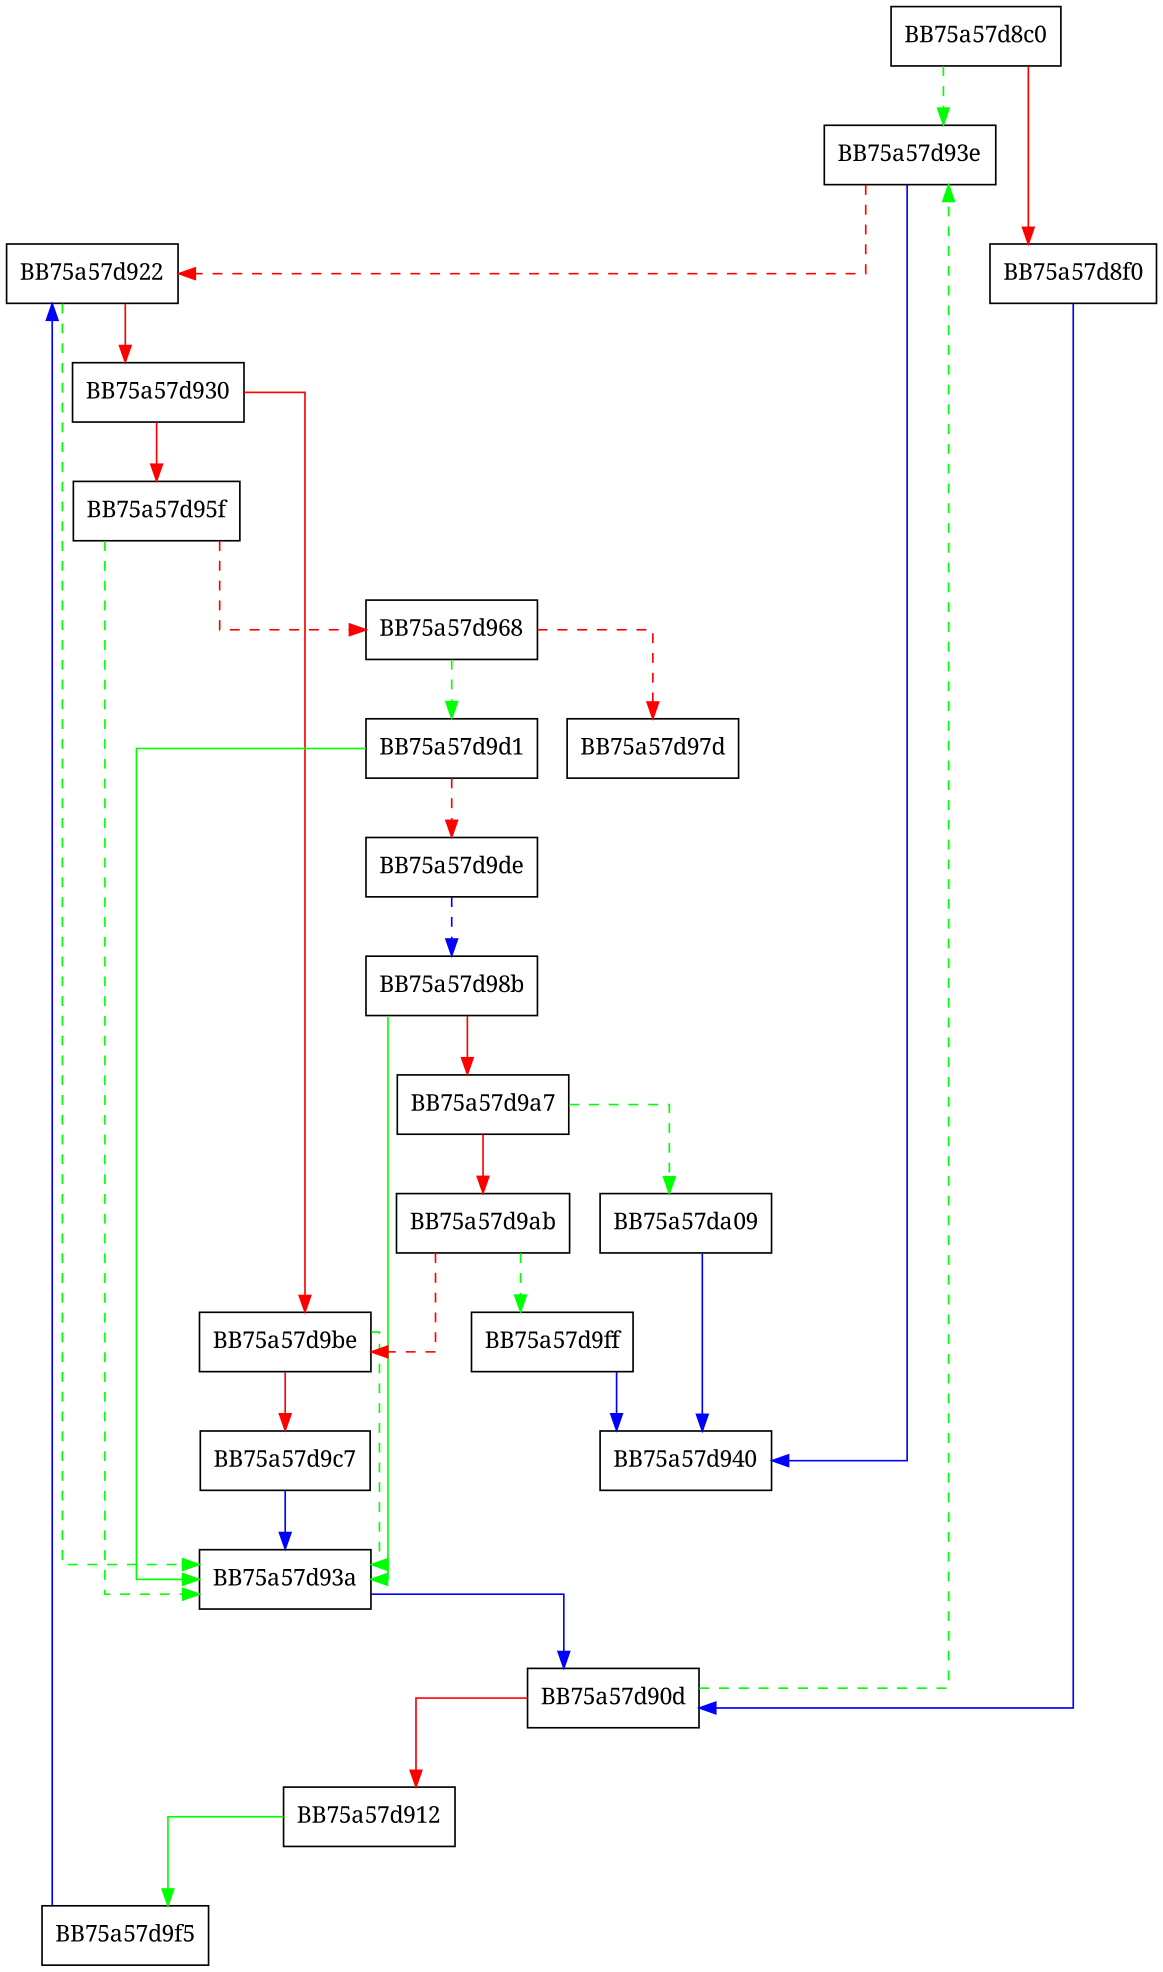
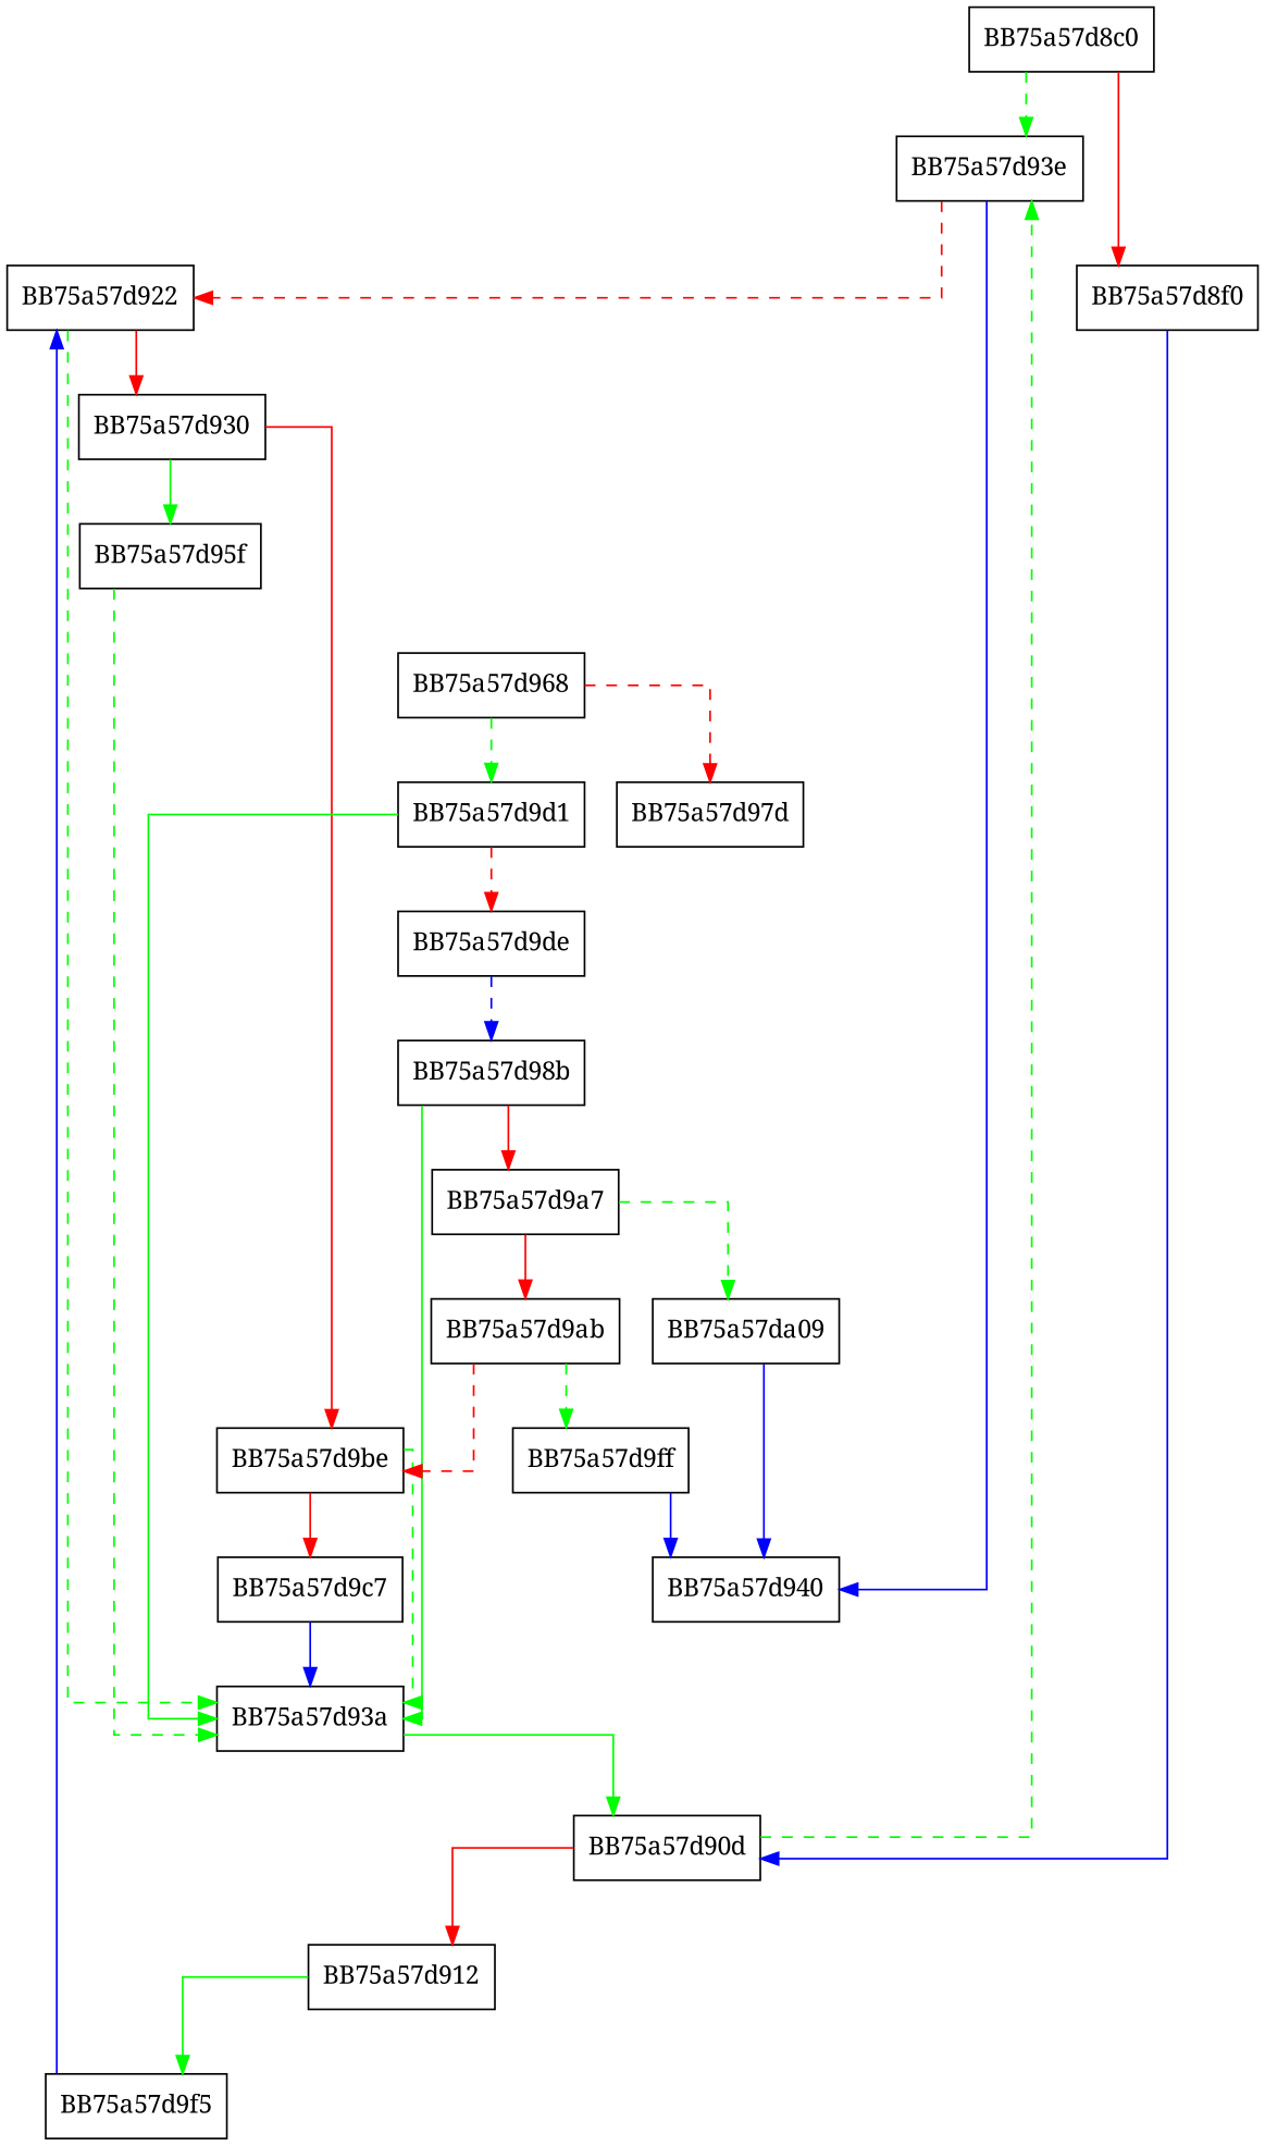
  digraph {
    fontname="Noto Serif"
    splines=ortho
    node [fontname="Noto Serif" shape=box]
    edge [color=green fontname="Noto Serif" style=solid]
    BB75a57d8c0
    BB75a57d93e
    BB75a57d8f0
    BB75a57d940
    BB75a57d922
    BB75a57d90d
    BB75a57d912
    BB75a57d9f5
    BB75a57d93a
    BB75a57d930
    BB75a57d95f
    BB75a57d9be
    BB75a57d968
    BB75a57d9d1
    BB75a57d97d
    BB75a57d9de
    BB75a57d98b
    BB75a57d9a7
    BB75a57da09
    BB75a57d9ab
    BB75a57d9ff
    BB75a57d9c7
    BB75a57d8c0 -> BB75a57d93e [style=dashed]
    BB75a57d8c0 -> BB75a57d8f0 [color=red]
    BB75a57d93e -> BB75a57d940 [color=blue]
    BB75a57d93e -> BB75a57d922 [color=red style=dashed]
    BB75a57d8f0 -> BB75a57d90d [color=blue]
    BB75a57d922 -> BB75a57d93a [style=dashed]
    BB75a57d922 -> BB75a57d930 [color=red]
    BB75a57d90d -> BB75a57d93e [style=dashed]
    BB75a57d90d -> BB75a57d912 [color=red]
    BB75a57d912 -> BB75a57d9f5
    BB75a57d9f5 -> BB75a57d922 [color=blue]
-   BB75a57d93a -> BB75a57d90d [color=blue]
-   BB75a57d930 -> BB75a57d95f [color=red]
+   BB75a57d93a -> BB75a57d90d
+   BB75a57d930 -> BB75a57d95f
    BB75a57d930 -> BB75a57d9be [color=red]
    BB75a57d95f -> BB75a57d93a [style=dashed]
-   BB75a57d95f -> BB75a57d968 [color=red style=dashed]
    BB75a57d9be -> BB75a57d93a [style=dashed]
    BB75a57d9be -> BB75a57d9c7 [color=red]
    BB75a57d968 -> BB75a57d9d1 [style=dashed]
    BB75a57d968 -> BB75a57d97d [color=red style=dashed]
    BB75a57d9d1 -> BB75a57d93a
    BB75a57d9d1 -> BB75a57d9de [color=red style=dashed]
    BB75a57d9de -> BB75a57d98b [color=blue style=dashed]
    BB75a57d98b -> BB75a57d93a
    BB75a57d98b -> BB75a57d9a7 [color=red]
    BB75a57d9a7 -> BB75a57da09 [style=dashed]
    BB75a57d9a7 -> BB75a57d9ab [color=red]
    BB75a57da09 -> BB75a57d940 [color=blue]
    BB75a57d9ab -> BB75a57d9be [color=red style=dashed]
    BB75a57d9ab -> BB75a57d9ff [style=dashed]
    BB75a57d9ff -> BB75a57d940 [color=blue]
    BB75a57d9c7 -> BB75a57d93a [color=blue]
  }
